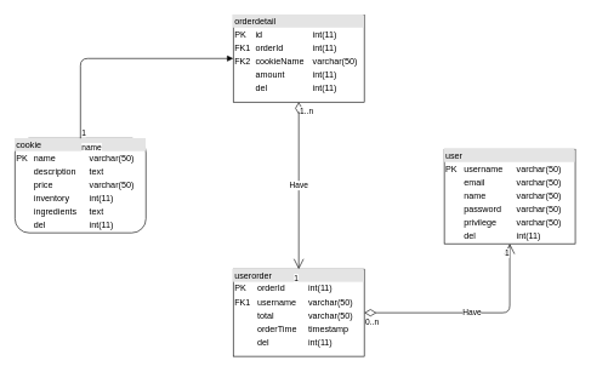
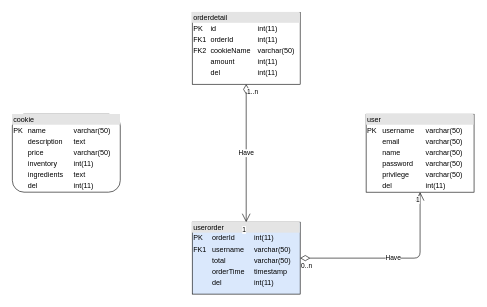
  <mxCell id="0" />
  <mxCell id="1" parent="0" />
  <mxCell id="2" value="&lt;div style=&quot;box-sizing: border-box ; width: 100% ; background: #e4e4e4 ; padding: 2px&quot;&gt;cookie&lt;/div&gt;&lt;table style=&quot;width: 100% ; font-size: 1em&quot; cellpadding=&quot;2&quot; cellspacing=&quot;0&quot;&gt;&lt;tbody&gt;&lt;tr&gt;&lt;td&gt;PK&lt;/td&gt;&lt;td&gt;name&lt;/td&gt;&lt;td&gt;varchar(50)&lt;span&gt;&#09;&lt;/span&gt;&lt;/td&gt;&lt;/tr&gt;&lt;tr&gt;&lt;td&gt;&lt;br&gt;&lt;/td&gt;&lt;td&gt;description&lt;/td&gt;&lt;td&gt;text&lt;br&gt;&lt;/td&gt;&lt;/tr&gt;&lt;tr&gt;&lt;td&gt;&lt;/td&gt;&lt;td&gt;price&lt;br&gt;&lt;/td&gt;&lt;td&gt;varchar(50)&lt;br&gt;&lt;/td&gt;&lt;/tr&gt;&lt;tr&gt;&lt;td&gt;&lt;br&gt;&lt;/td&gt;&lt;td&gt;inventory&lt;br&gt;&lt;/td&gt;&lt;td&gt;int(11)&lt;span&gt;&#09;&lt;/span&gt;&lt;br&gt;&lt;/td&gt;&lt;/tr&gt;&lt;tr&gt;&lt;td&gt;&lt;br&gt;&lt;/td&gt;&lt;td&gt;ingredients&lt;br&gt;&lt;/td&gt;&lt;td&gt;text&lt;br&gt;&lt;/td&gt;&lt;/tr&gt;&lt;tr&gt;&lt;td&gt;&lt;br&gt;&lt;/td&gt;&lt;td&gt;del&lt;br&gt;&lt;/td&gt;&lt;td&gt;int(11)&lt;span&gt;&#09;&lt;/span&gt;&lt;br&gt;&lt;/td&gt;&lt;/tr&gt;&lt;/tbody&gt;&lt;/table&gt;" style="verticalAlign=top;align=left;overflow=fill;html=1;rounded=1;" vertex="1" parent="1"><mxGeometry x="20" y="190" width="180" height="130" as="geometry" /></mxCell>
  <mxCell id="3" value="&lt;div style=&quot;box-sizing: border-box ; width: 100% ; background: #e4e4e4 ; padding: 2px&quot;&gt;orderdetail&lt;/div&gt;&lt;table style=&quot;width: 100% ; font-size: 1em&quot; cellpadding=&quot;2&quot; cellspacing=&quot;0&quot;&gt;&lt;tbody&gt;&lt;tr&gt;&lt;td&gt;PK&lt;/td&gt;&lt;td&gt;id&lt;/td&gt;&lt;td&gt;int(11)&lt;br&gt;&lt;/td&gt;&lt;/tr&gt;&lt;tr&gt;&lt;td&gt;FK1&lt;/td&gt;&lt;td&gt;orderId&lt;/td&gt;&lt;td&gt;int(11)&lt;br&gt;&lt;/td&gt;&lt;/tr&gt;&lt;tr&gt;&lt;td&gt;FK2&lt;/td&gt;&lt;td&gt;cookieName&lt;/td&gt;&lt;td&gt;varchar(50)&lt;br&gt;&lt;/td&gt;&lt;/tr&gt;&lt;tr&gt;&lt;td&gt;&lt;br&gt;&lt;/td&gt;&lt;td&gt;amount&lt;br&gt;&lt;/td&gt;&lt;td&gt;int(11)&lt;br&gt;&lt;/td&gt;&lt;/tr&gt;&lt;tr&gt;&lt;td&gt;&lt;br&gt;&lt;/td&gt;&lt;td&gt;del&lt;br&gt;&lt;/td&gt;&lt;td&gt;int(11)&lt;br&gt;&lt;/td&gt;&lt;/tr&gt;&lt;/tbody&gt;&lt;/table&gt;" style="verticalAlign=top;align=left;overflow=fill;html=1;" vertex="1" parent="1"><mxGeometry x="320" y="20" width="180" height="120" as="geometry" /></mxCell>
- <mxCell id="4" value="&lt;div style=&quot;box-sizing: border-box ; width: 100% ; background: #e4e4e4 ; padding: 2px&quot;&gt;user&lt;/div&gt;&lt;table style=&quot;width: 100% ; font-size: 1em&quot; cellpadding=&quot;2&quot; cellspacing=&quot;0&quot;&gt;&lt;tbody&gt;&lt;tr&gt;&lt;td&gt;PK&lt;/td&gt;&lt;td&gt;username&lt;/td&gt;&lt;td&gt;varchar(50)&lt;br&gt;&lt;/td&gt;&lt;/tr&gt;&lt;tr&gt;&lt;td&gt;&lt;br&gt;&lt;/td&gt;&lt;td&gt;email&lt;/td&gt;&lt;td&gt;varchar(50)&lt;br&gt;&lt;/td&gt;&lt;/tr&gt;&lt;tr&gt;&lt;td&gt;&lt;/td&gt;&lt;td&gt;name&lt;/td&gt;&lt;td&gt;varchar(50)&lt;span&gt;&#09;&lt;/span&gt;&lt;br&gt;&lt;/td&gt;&lt;/tr&gt;&lt;tr&gt;&lt;td&gt;&lt;br&gt;&lt;/td&gt;&lt;td&gt;password&lt;br&gt;&lt;/td&gt;&lt;td&gt;varchar(50)&lt;span&gt;&#09;&lt;/span&gt;&lt;br&gt;&lt;/td&gt;&lt;/tr&gt;&lt;tr&gt;&lt;td&gt;&lt;br&gt;&lt;/td&gt;&lt;td&gt;privilege&lt;br&gt;&lt;/td&gt;&lt;td&gt;varchar(50)&lt;span&gt;&#09;&lt;/span&gt;&lt;br&gt;&lt;/td&gt;&lt;/tr&gt;&lt;tr&gt;&lt;td&gt;&lt;br&gt;&lt;/td&gt;&lt;td&gt;del&lt;br&gt;&lt;/td&gt;&lt;td&gt;int(11)&lt;br&gt;&lt;/td&gt;&lt;/tr&gt;&lt;/tbody&gt;&lt;/table&gt;" style="verticalAlign=top;align=left;overflow=fill;html=1;" vertex="1" parent="1"><mxGeometry x="610" y="205" width="180" height="130" as="geometry" /></mxCell>
- <mxCell id="5" value="&lt;div style=&quot;box-sizing: border-box ; width: 100% ; background: #e4e4e4 ; padding: 2px&quot;&gt;userorder&lt;/div&gt;&lt;table style=&quot;width: 100% ; font-size: 1em&quot; cellpadding=&quot;2&quot; cellspacing=&quot;0&quot;&gt;&lt;tbody&gt;&lt;tr&gt;&lt;td&gt;PK&lt;/td&gt;&lt;td&gt;orderId&lt;/td&gt;&lt;td&gt;int(11)&lt;span&gt;&#09;&lt;/span&gt;&lt;/td&gt;&lt;/tr&gt;&lt;tr&gt;&lt;td&gt;FK1&lt;/td&gt;&lt;td&gt;username&lt;/td&gt;&lt;td&gt;varchar(50)&lt;br&gt;&lt;/td&gt;&lt;/tr&gt;&lt;tr&gt;&lt;td&gt;&lt;/td&gt;&lt;td&gt;total&lt;/td&gt;&lt;td&gt;varchar(50)&lt;span&gt;&#09;&lt;/span&gt;&lt;br&gt;&lt;/td&gt;&lt;/tr&gt;&lt;tr&gt;&lt;td&gt;&lt;br&gt;&lt;/td&gt;&lt;td&gt;orderTime&lt;br&gt;&lt;/td&gt;&lt;td&gt;timestamp&lt;br&gt;&lt;/td&gt;&lt;/tr&gt;&lt;tr&gt;&lt;td&gt;&lt;br&gt;&lt;/td&gt;&lt;td&gt;del&lt;/td&gt;&lt;td&gt;int(11)&lt;br&gt;&lt;/td&gt;&lt;/tr&gt;&lt;/tbody&gt;&lt;/table&gt;" style="verticalAlign=top;align=left;overflow=fill;html=1;" vertex="1" parent="1"><mxGeometry x="320" y="370" width="180" height="120" as="geometry" /></mxCell>
+ <mxCell id="4" value="&lt;div style=&quot;box-sizing: border-box ; width: 100% ; background: #e4e4e4 ; padding: 2px&quot;&gt;user&lt;/div&gt;&lt;table style=&quot;width: 100% ; font-size: 1em&quot; cellpadding=&quot;2&quot; cellspacing=&quot;0&quot;&gt;&lt;tbody&gt;&lt;tr&gt;&lt;td&gt;PK&lt;/td&gt;&lt;td&gt;username&lt;/td&gt;&lt;td&gt;varchar(50)&lt;br&gt;&lt;/td&gt;&lt;/tr&gt;&lt;tr&gt;&lt;td&gt;&lt;br&gt;&lt;/td&gt;&lt;td&gt;email&lt;/td&gt;&lt;td&gt;varchar(50)&lt;br&gt;&lt;/td&gt;&lt;/tr&gt;&lt;tr&gt;&lt;td&gt;&lt;/td&gt;&lt;td&gt;name&lt;/td&gt;&lt;td&gt;varchar(50)&lt;span&gt;&#09;&lt;/span&gt;&lt;br&gt;&lt;/td&gt;&lt;/tr&gt;&lt;tr&gt;&lt;td&gt;&lt;br&gt;&lt;/td&gt;&lt;td&gt;password&lt;br&gt;&lt;/td&gt;&lt;td&gt;varchar(50)&lt;span&gt;&#09;&lt;/span&gt;&lt;br&gt;&lt;/td&gt;&lt;/tr&gt;&lt;tr&gt;&lt;td&gt;&lt;br&gt;&lt;/td&gt;&lt;td&gt;privilege&lt;br&gt;&lt;/td&gt;&lt;td&gt;varchar(50)&lt;span&gt;&#09;&lt;/span&gt;&lt;br&gt;&lt;/td&gt;&lt;/tr&gt;&lt;tr&gt;&lt;td&gt;&lt;br&gt;&lt;/td&gt;&lt;td&gt;del&lt;br&gt;&lt;/td&gt;&lt;td&gt;int(11)&lt;br&gt;&lt;/td&gt;&lt;/tr&gt;&lt;/tbody&gt;&lt;/table&gt;" style="verticalAlign=top;align=left;overflow=fill;html=1;" vertex="1" parent="1"><mxGeometry x="610" y="190" width="180" height="130" as="geometry" /></mxCell>
+ <mxCell id="5" value="&lt;div style=&quot;box-sizing: border-box ; width: 100% ; background: #e4e4e4 ; padding: 2px&quot;&gt;userorder&lt;/div&gt;&lt;table style=&quot;width: 100% ; font-size: 1em&quot; cellpadding=&quot;2&quot; cellspacing=&quot;0&quot;&gt;&lt;tbody&gt;&lt;tr&gt;&lt;td&gt;PK&lt;/td&gt;&lt;td&gt;orderId&lt;/td&gt;&lt;td&gt;int(11)&lt;span&gt;&#09;&lt;/span&gt;&lt;/td&gt;&lt;/tr&gt;&lt;tr&gt;&lt;td&gt;FK1&lt;/td&gt;&lt;td&gt;username&lt;/td&gt;&lt;td&gt;varchar(50)&lt;br&gt;&lt;/td&gt;&lt;/tr&gt;&lt;tr&gt;&lt;td&gt;&lt;/td&gt;&lt;td&gt;total&lt;/td&gt;&lt;td&gt;varchar(50)&lt;span&gt;&#09;&lt;/span&gt;&lt;br&gt;&lt;/td&gt;&lt;/tr&gt;&lt;tr&gt;&lt;td&gt;&lt;br&gt;&lt;/td&gt;&lt;td&gt;orderTime&lt;br&gt;&lt;/td&gt;&lt;td&gt;timestamp&lt;br&gt;&lt;/td&gt;&lt;/tr&gt;&lt;tr&gt;&lt;td&gt;&lt;br&gt;&lt;/td&gt;&lt;td&gt;del&lt;/td&gt;&lt;td&gt;int(11)&lt;br&gt;&lt;/td&gt;&lt;/tr&gt;&lt;/tbody&gt;&lt;/table&gt;" style="verticalAlign=top;align=left;overflow=fill;html=1;fillColor=#dae8fc;" vertex="1" parent="1"><mxGeometry x="320" y="370" width="180" height="120" as="geometry" /></mxCell>
  <mxCell id="6" value="Have" style="endArrow=open;html=1;endSize=12;startArrow=diamondThin;startSize=14;startFill=0;edgeStyle=orthogonalEdgeStyle;exitX=1;exitY=0.5;exitDx=0;exitDy=0;entryX=0.5;entryY=1;entryDx=0;entryDy=0;" edge="1" parent="1" source="5" target="4"><mxGeometry relative="1" as="geometry"><mxPoint x="550" y="380" as="sourcePoint" /><mxPoint x="710" y="380" as="targetPoint" /></mxGeometry></mxCell>
  <mxCell id="7" value="0..n" style="edgeLabel;resizable=0;html=1;align=left;verticalAlign=top;" connectable="0" vertex="1" parent="6"><mxGeometry x="-1" relative="1" as="geometry" /></mxCell>
  <mxCell id="8" value="1" style="edgeLabel;resizable=0;html=1;align=right;verticalAlign=top;" connectable="0" vertex="1" parent="6"><mxGeometry x="1" relative="1" as="geometry" /></mxCell>
  <mxCell id="9" value="Have" style="endArrow=open;html=1;endSize=12;startArrow=diamondThin;startSize=14;startFill=0;edgeStyle=orthogonalEdgeStyle;exitX=0.5;exitY=1;exitDx=0;exitDy=0;entryX=0.5;entryY=0;entryDx=0;entryDy=0;" edge="1" parent="1" source="3" target="5"><mxGeometry relative="1" as="geometry"><mxPoint x="360" y="250" as="sourcePoint" /><mxPoint x="520" y="250" as="targetPoint" /></mxGeometry></mxCell>
  <mxCell id="10" value="1..n" style="edgeLabel;resizable=0;html=1;align=left;verticalAlign=top;" connectable="0" vertex="1" parent="9"><mxGeometry x="-1" relative="1" as="geometry" /></mxCell>
  <mxCell id="11" value="1" style="edgeLabel;resizable=0;html=1;align=right;verticalAlign=top;" connectable="0" vertex="1" parent="9"><mxGeometry x="1" relative="1" as="geometry" /></mxCell>
- <mxCell id="12" value="name" style="endArrow=block;endFill=1;html=1;edgeStyle=orthogonalEdgeStyle;align=left;verticalAlign=top;exitX=0.5;exitY=0;exitDx=0;exitDy=0;entryX=0;entryY=0.5;entryDx=0;entryDy=0;" edge="1" parent="1" source="2" target="3"><mxGeometry x="-1" relative="1" as="geometry"><mxPoint x="80" y="90" as="sourcePoint" /><mxPoint x="240" y="90" as="targetPoint" /></mxGeometry></mxCell>
- <mxCell id="13" value="1" style="edgeLabel;resizable=0;html=1;align=left;verticalAlign=bottom;" connectable="0" vertex="1" parent="12"><mxGeometry x="-1" relative="1" as="geometry" /></mxCell>
